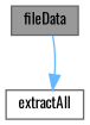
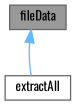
  digraph {
    rankdir=TB
    fontname=Oswald
    node [fontname=Oswald fontsize=10 shape=box style=filled]
    n1 [color=gray40 fillcolor=grey60 fontcolor=black height=0.2 label=fileData width=0.4]
    n2 [color=grey40 fillcolor=white height=0.2 label=extractAll width=0.4]
-   n2 -> n1 [color=steelblue1 dir=back fontname=Oswald fontsize=10 labelfontname=Helvetica labelfontsize=10 style=solid]
+   n1 -> n2 [color=steelblue1 dir=back fontname=Oswald fontsize=10 labelfontname=Helvetica labelfontsize=10 style=solid]
  }
